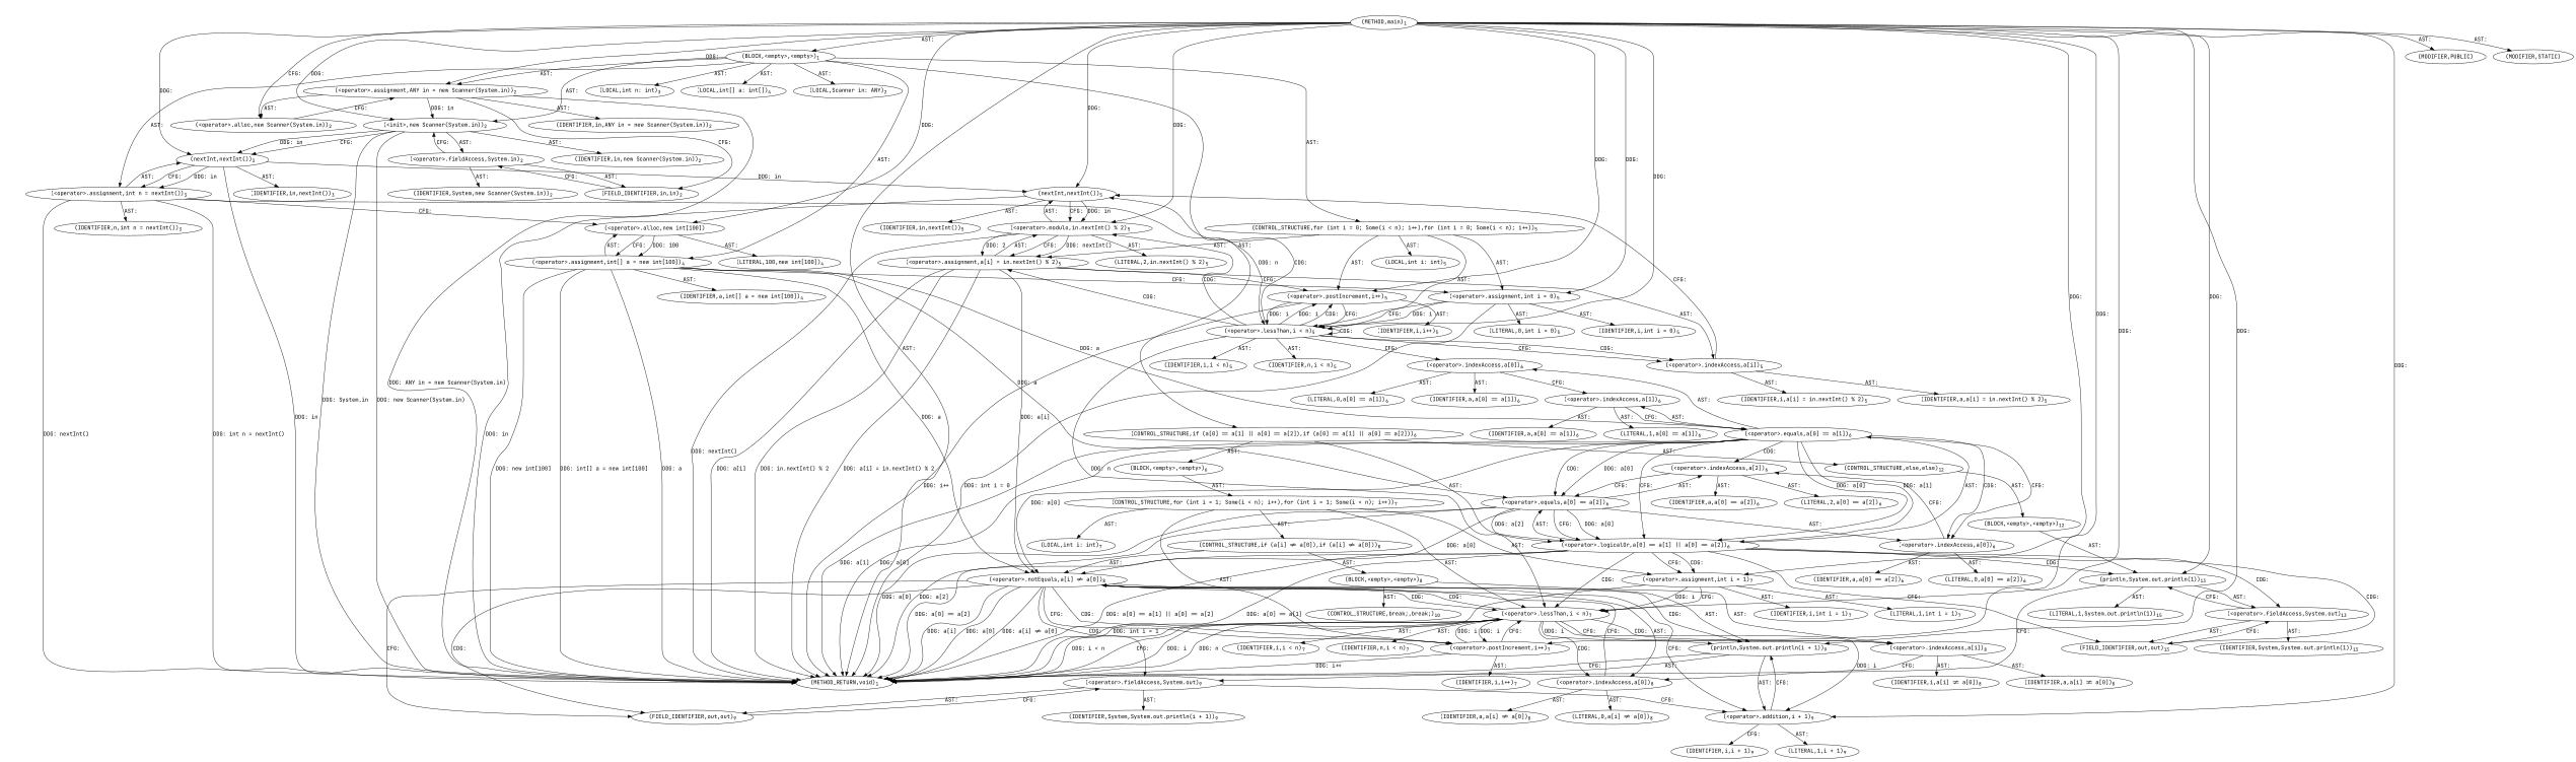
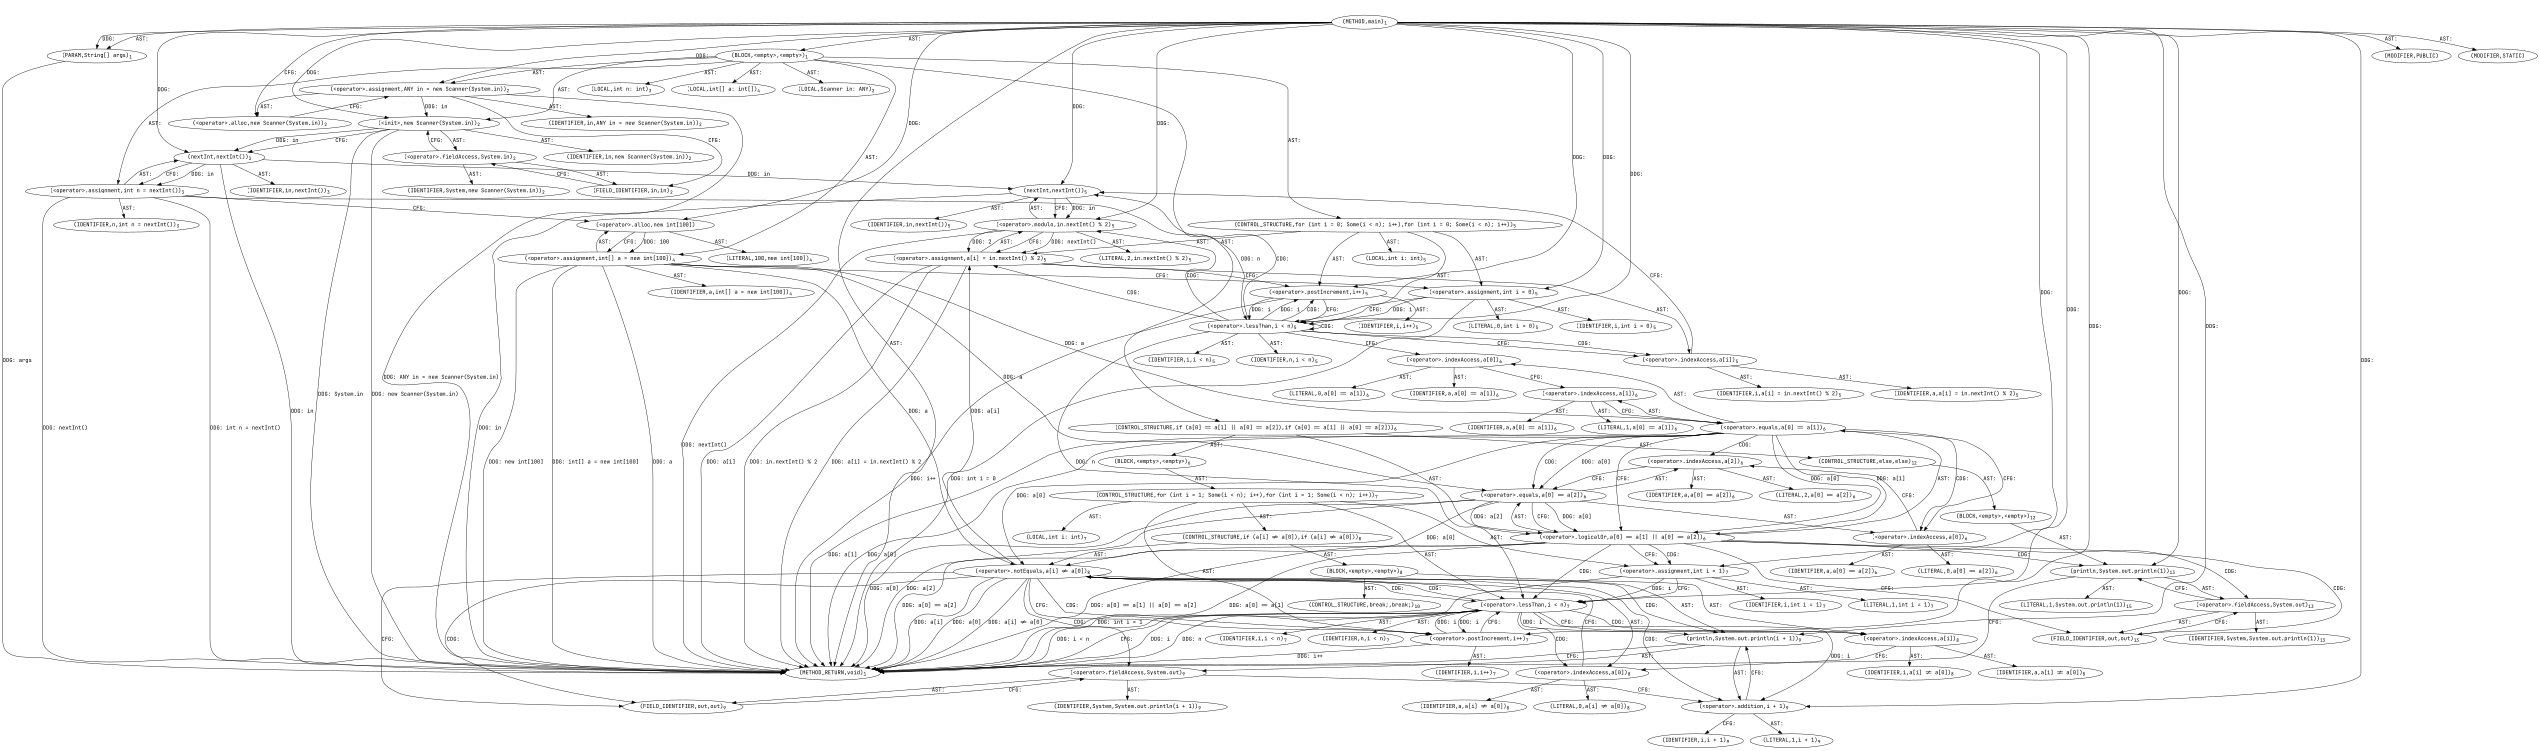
  digraph {
    fontname="JetBrains Mono"
    node [fontname="JetBrains Mono"]
    edge [fontname="JetBrains Mono"]
    n1 [label=<(METHOD,main)<SUB>1</SUB>>]
+   n2 [label=<(PARAM,String[] args)<SUB>1</SUB>>]
    n3 [label=<(BLOCK,&lt;empty&gt;,&lt;empty&gt;)<SUB>1</SUB>>]
    n4 [label=<(&lt;operator&gt;.assignment,ANY in = new Scanner(System.in))<SUB>2</SUB>>]
    n5 [label=<(&lt;operator&gt;.alloc,new Scanner(System.in))<SUB>2</SUB>>]
    n6 [label=<(&lt;init&gt;,new Scanner(System.in))<SUB>2</SUB>>]
    n7 [label=<(nextInt,nextInt())<SUB>3</SUB>>]
    n8 [label=<(&lt;operator&gt;.alloc,new int[100])>]
    n9 [label=<(&lt;operator&gt;.assignment,int i = 0)<SUB>5</SUB>>]
    n10 [label=<(&lt;operator&gt;.lessThan,i &lt; n)<SUB>5</SUB>>]
    n11 [label=<(&lt;operator&gt;.postIncrement,i++)<SUB>5</SUB>>]
    n12 [label=<(&lt;operator&gt;.modulo,in.nextInt() % 2)<SUB>5</SUB>>]
    n13 [label=<(nextInt,nextInt())<SUB>5</SUB>>]
    n14 [label=<(&lt;operator&gt;.assignment,int i = 1)<SUB>7</SUB>>]
    n15 [label=<(&lt;operator&gt;.lessThan,i &lt; n)<SUB>7</SUB>>]
    n16 [label=<(&lt;operator&gt;.postIncrement,i++)<SUB>7</SUB>>]
    n17 [label=<(println,System.out.println(i + 1))<SUB>9</SUB>>]
    n18 [label=<(&lt;operator&gt;.addition,i + 1)<SUB>9</SUB>>]
    n19 [label=<(println,System.out.println(1))<SUB>13</SUB>>]
    n20 [label=<(MODIFIER,PUBLIC)>]
    n21 [label=<(MODIFIER,STATIC)>]
    n22 [label=<(METHOD_RETURN,void)<SUB>1</SUB>>]
    n23 [label=<(LOCAL,Scanner in: ANY)<SUB>2</SUB>>]
    n24 [label=<(LOCAL,int n: int)<SUB>3</SUB>>]
    n25 [label=<(&lt;operator&gt;.assignment,int n = nextInt())<SUB>3</SUB>>]
    n26 [label=<(LOCAL,int[] a: int[])<SUB>4</SUB>>]
    n27 [label=<(&lt;operator&gt;.assignment,int[] a = new int[100])<SUB>4</SUB>>]
    n28 [label=<(CONTROL_STRUCTURE,for (int i = 0; Some(i &lt; n); i++),for (int i = 0; Some(i &lt; n); i++))<SUB>5</SUB>>]
    n29 [label=<(CONTROL_STRUCTURE,if (a[0] == a[1] || a[0] == a[2]),if (a[0] == a[1] || a[0] == a[2]))<SUB>6</SUB>>]
    n30 [label=<(IDENTIFIER,in,ANY in = new Scanner(System.in))<SUB>2</SUB>>]
    n31 [label=<(FIELD_IDENTIFIER,in,in)<SUB>2</SUB>>]
    n32 [label=<(IDENTIFIER,in,new Scanner(System.in))<SUB>2</SUB>>]
    n33 [label=<(&lt;operator&gt;.fieldAccess,System.in)<SUB>2</SUB>>]
    n34 [label=<(IDENTIFIER,in,nextInt())<SUB>3</SUB>>]
    n35 [label=<(LITERAL,100,new int[100])<SUB>4</SUB>>]
    n36 [label=<(IDENTIFIER,i,int i = 0)<SUB>5</SUB>>]
    n37 [label=<(LITERAL,0,int i = 0)<SUB>5</SUB>>]
    n38 [label=<(&lt;operator&gt;.assignment,a[i] = in.nextInt() % 2)<SUB>5</SUB>>]
    n39 [label=<(IDENTIFIER,i,i &lt; n)<SUB>5</SUB>>]
    n40 [label=<(IDENTIFIER,n,i &lt; n)<SUB>5</SUB>>]
    n41 [label=<(&lt;operator&gt;.indexAccess,a[i])<SUB>5</SUB>>]
    n42 [label=<(&lt;operator&gt;.indexAccess,a[0])<SUB>6</SUB>>]
    n43 [label=<(IDENTIFIER,i,i++)<SUB>5</SUB>>]
    n44 [label=<(LITERAL,2,in.nextInt() % 2)<SUB>5</SUB>>]
    n45 [label=<(IDENTIFIER,in,nextInt())<SUB>5</SUB>>]
    n46 [label=<(IDENTIFIER,i,int i = 1)<SUB>7</SUB>>]
    n47 [label=<(LITERAL,1,int i = 1)<SUB>7</SUB>>]
    n48 [label=<(&lt;operator&gt;.notEquals,a[i] != a[0])<SUB>8</SUB>>]
    n49 [label=<(IDENTIFIER,i,i &lt; n)<SUB>7</SUB>>]
    n50 [label=<(IDENTIFIER,n,i &lt; n)<SUB>7</SUB>>]
    n51 [label=<(&lt;operator&gt;.indexAccess,a[i])<SUB>8</SUB>>]
    n52 [label=<(&lt;operator&gt;.indexAccess,a[0])<SUB>8</SUB>>]
    n53 [label=<(IDENTIFIER,i,i++)<SUB>7</SUB>>]
    n54 [label=<(&lt;operator&gt;.fieldAccess,System.out)<SUB>9</SUB>>]
    n55 [label=<(IDENTIFIER,i,i + 1)<SUB>9</SUB>>]
    n56 [label=<(LITERAL,1,i + 1)<SUB>9</SUB>>]
    n57 [label=<(&lt;operator&gt;.fieldAccess,System.out)<SUB>13</SUB>>]
    n58 [label=<(LITERAL,1,System.out.println(1))<SUB>15</SUB>>]
    n59 [label=<(IDENTIFIER,n,int n = nextInt())<SUB>3</SUB>>]
    n60 [label=<(IDENTIFIER,a,int[] a = new int[100])<SUB>4</SUB>>]
    n61 [label=<(&lt;operator&gt;.equals,a[0] == a[1])<SUB>6</SUB>>]
    n62 [label=<(&lt;operator&gt;.equals,a[0] == a[2])<SUB>6</SUB>>]
    n63 [label=<(LOCAL,int i: int)<SUB>5</SUB>>]
    n64 [label=<(&lt;operator&gt;.logicalOr,a[0] == a[1] || a[0] == a[2])<SUB>6</SUB>>]
    n65 [label=<(BLOCK,&lt;empty&gt;,&lt;empty&gt;)<SUB>6</SUB>>]
    n66 [label=<(CONTROL_STRUCTURE,else,else)<SUB>12</SUB>>]
    n67 [label=<(IDENTIFIER,System,new Scanner(System.in))<SUB>2</SUB>>]
    n68 [label=<(&lt;operator&gt;.indexAccess,a[1])<SUB>6</SUB>>]
    n69 [label=<(&lt;operator&gt;.indexAccess,a[0])<SUB>6</SUB>>]
    n70 [label=<(&lt;operator&gt;.indexAccess,a[2])<SUB>6</SUB>>]
    n71 [label=<(FIELD_IDENTIFIER,out,out)<SUB>9</SUB>>]
    n72 [label=<(IDENTIFIER,a,a[i] = in.nextInt() % 2)<SUB>5</SUB>>]
    n73 [label=<(IDENTIFIER,i,a[i] = in.nextInt() % 2)<SUB>5</SUB>>]
    n74 [label=<(IDENTIFIER,a,a[0] == a[1])<SUB>6</SUB>>]
    n75 [label=<(LITERAL,0,a[0] == a[1])<SUB>6</SUB>>]
    n76 [label=<(FIELD_IDENTIFIER,out,out)<SUB>13</SUB>>]
    n77 [label=<(CONTROL_STRUCTURE,for (int i = 1; Some(i &lt; n); i++),for (int i = 1; Some(i &lt; n); i++))<SUB>7</SUB>>]
    n78 [label=<(BLOCK,&lt;empty&gt;,&lt;empty&gt;)<SUB>12</SUB>>]
    n79 [label=<(IDENTIFIER,System,System.out.println(1))<SUB>13</SUB>>]
    n80 [label=<(IDENTIFIER,a,a[0] == a[1])<SUB>6</SUB>>]
    n81 [label=<(LITERAL,1,a[0] == a[1])<SUB>6</SUB>>]
    n82 [label=<(IDENTIFIER,a,a[0] == a[2])<SUB>6</SUB>>]
    n83 [label=<(LITERAL,0,a[0] == a[2])<SUB>6</SUB>>]
    n84 [label=<(IDENTIFIER,a,a[0] == a[2])<SUB>6</SUB>>]
    n85 [label=<(LITERAL,2,a[0] == a[2])<SUB>6</SUB>>]
    n86 [label=<(LOCAL,int i: int)<SUB>7</SUB>>]
    n87 [label=<(CONTROL_STRUCTURE,if (a[i] != a[0]),if (a[i] != a[0]))<SUB>8</SUB>>]
    n88 [label=<(BLOCK,&lt;empty&gt;,&lt;empty&gt;)<SUB>8</SUB>>]
    n89 [label=<(IDENTIFIER,a,a[i] != a[0])<SUB>8</SUB>>]
    n90 [label=<(IDENTIFIER,i,a[i] != a[0])<SUB>8</SUB>>]
    n91 [label=<(IDENTIFIER,a,a[i] != a[0])<SUB>8</SUB>>]
    n92 [label=<(LITERAL,0,a[i] != a[0])<SUB>8</SUB>>]
    n93 [label=<(CONTROL_STRUCTURE,break;,break;)<SUB>10</SUB>>]
    n94 [label=<(IDENTIFIER,System,System.out.println(i + 1))<SUB>9</SUB>>]
+   n1 -> n2 [label="AST: "]
+   n1 -> n2 [label="DDG: "]
    n1 -> n3 [label="AST: "]
    n1 -> n4 [label="DDG: "]
    n1 -> n5 [label="CFG: "]
    n1 -> n6 [label="DDG: "]
    n1 -> n7 [label="DDG: "]
    n1 -> n8 [label="DDG: "]
    n1 -> n9 [label="DDG: "]
    n1 -> n10 [label="DDG: "]
    n1 -> n11 [label="DDG: "]
    n1 -> n12 [label="DDG: "]
    n1 -> n13 [label="DDG: "]
    n1 -> n14 [label="DDG: "]
    n1 -> n15 [label="DDG: "]
    n1 -> n16 [label="DDG: "]
    n1 -> n17 [label="DDG: "]
    n1 -> n18 [label="DDG: "]
    n1 -> n19 [label="DDG: "]
    n1 -> n20 [label="AST: "]
    n1 -> n21 [label="AST: "]
    n1 -> n22 [label="AST: "]
+   n2 -> n22 [label="DDG: args"]
    n3 -> n4 [label="AST: "]
    n3 -> n6 [label="AST: "]
    n3 -> n23 [label="AST: "]
    n3 -> n24 [label="AST: "]
    n3 -> n25 [label="AST: "]
    n3 -> n26 [label="AST: "]
    n3 -> n27 [label="AST: "]
    n3 -> n28 [label="AST: "]
    n3 -> n29 [label="AST: "]
    n4 -> n5 [label="AST: "]
    n4 -> n6 [label="DDG: in"]
    n4 -> n22 [label="DDG: ANY in = new Scanner(System.in)"]
    n4 -> n30 [label="AST: "]
    n4 -> n31 [label="CFG: "]
    n5 -> n4 [label="CFG: "]
    n6 -> n7 [label="CFG: "]
    n6 -> n7 [label="DDG: in"]
    n6 -> n22 [label="DDG: System.in"]
    n6 -> n22 [label="DDG: new Scanner(System.in)"]
    n6 -> n32 [label="AST: "]
    n6 -> n33 [label="AST: "]
    n7 -> n13 [label="DDG: in"]
    n7 -> n22 [label="DDG: in"]
    n7 -> n25 [label="CFG: "]
    n7 -> n25 [label="DDG: in"]
    n7 -> n34 [label="AST: "]
    n8 -> n27 [label="CFG: "]
    n8 -> n27 [label="DDG: 100"]
    n8 -> n35 [label="AST: "]
    n9 -> n10 [label="CFG: "]
    n9 -> n10 [label="DDG: i"]
    n9 -> n22 [label="DDG: int i = 0"]
    n9 -> n36 [label="AST: "]
    n9 -> n37 [label="AST: "]
    n10 -> n10 [label="CDG: "]
    n10 -> n11 [label="DDG: i"]
    n10 -> n11 [label="CDG: "]
    n10 -> n12 [label="CDG: "]
    n10 -> n13 [label="CDG: "]
    n10 -> n15 [label="DDG: n"]
    n10 -> n38 [label="CDG: "]
    n10 -> n39 [label="AST: "]
    n10 -> n40 [label="AST: "]
    n10 -> n41 [label="CFG: "]
    n10 -> n41 [label="CDG: "]
    n10 -> n42 [label="CFG: "]
    n11 -> n10 [label="CFG: "]
    n11 -> n10 [label="DDG: i"]
    n11 -> n22 [label="DDG: i++"]
    n11 -> n43 [label="AST: "]
    n12 -> n13 [label="AST: "]
    n12 -> n22 [label="DDG: nextInt()"]
    n12 -> n38 [label="CFG: "]
    n12 -> n38 [label="DDG: nextInt()"]
    n12 -> n38 [label="DDG: 2"]
    n12 -> n44 [label="AST: "]
    n13 -> n12 [label="CFG: "]
    n13 -> n12 [label="DDG: in"]
    n13 -> n22 [label="DDG: in"]
    n13 -> n45 [label="AST: "]
    n14 -> n15 [label="CFG: "]
    n14 -> n15 [label="DDG: i"]
    n14 -> n22 [label="DDG: int i = 1"]
    n14 -> n46 [label="AST: "]
    n14 -> n47 [label="AST: "]
    n15 -> n16 [label="DDG: i"]
    n15 -> n17 [label="DDG: i"]
    n15 -> n18 [label="DDG: i"]
    n15 -> n22 [label="CFG: "]
    n15 -> n22 [label="DDG: i"]
    n15 -> n22 [label="DDG: n"]
    n15 -> n22 [label="DDG: i &lt; n"]
    n15 -> n48 [label="CDG: "]
    n15 -> n49 [label="AST: "]
    n15 -> n50 [label="AST: "]
    n15 -> n51 [label="CFG: "]
    n15 -> n51 [label="CDG: "]
    n15 -> n52 [label="CDG: "]
    n16 -> n15 [label="CFG: "]
    n16 -> n15 [label="DDG: i"]
    n16 -> n22 [label="DDG: i++"]
    n16 -> n53 [label="AST: "]
    n17 -> n18 [label="AST: "]
    n17 -> n22 [label="CFG: "]
    n17 -> n54 [label="AST: "]
    n18 -> n17 [label="CFG: "]
    n18 -> n55 [label="CFG: "]
    n18 -> n56 [label="AST: "]
    n19 -> n22 [label="CFG: "]
    n19 -> n57 [label="AST: "]
    n19 -> n58 [label="AST: "]
    n25 -> n7 [label="AST: "]
    n25 -> n8 [label="CFG: "]
    n25 -> n10 [label="DDG: n"]
    n25 -> n22 [label="DDG: nextInt()"]
    n25 -> n22 [label="DDG: int n = nextInt()"]
    n25 -> n59 [label="AST: "]
    n27 -> n8 [label="AST: "]
    n27 -> n9 [label="CFG: "]
    n27 -> n22 [label="DDG: a"]
    n27 -> n22 [label="DDG: new int[100]"]
    n27 -> n22 [label="DDG: int[] a = new int[100]"]
    n27 -> n48 [label="DDG: a"]
    n27 -> n60 [label="AST: "]
    n27 -> n61 [label="DDG: a"]
    n27 -> n62 [label="DDG: a"]
    n28 -> n9 [label="AST: "]
    n28 -> n10 [label="AST: "]
    n28 -> n11 [label="AST: "]
    n28 -> n38 [label="AST: "]
    n28 -> n63 [label="AST: "]
    n29 -> n64 [label="AST: "]
    n29 -> n65 [label="AST: "]
    n29 -> n66 [label="AST: "]
    n31 -> n33 [label="CFG: "]
    n33 -> n6 [label="CFG: "]
    n33 -> n31 [label="AST: "]
    n33 -> n67 [label="AST: "]
    n38 -> n11 [label="CFG: "]
    n38 -> n12 [label="AST: "]
    n38 -> n22 [label="DDG: a[i]"]
    n38 -> n22 [label="DDG: in.nextInt() % 2"]
    n38 -> n22 [label="DDG: a[i] = in.nextInt() % 2"]
    n38 -> n41 [label="AST: "]
-   n38 -> n48 [label="DDG: a[i]"]
+   n48 -> n38 [label="DDG: a[i]"]
    n41 -> n13 [label="CFG: "]
    n41 -> n72 [label="AST: "]
    n41 -> n73 [label="AST: "]
    n42 -> n68 [label="CFG: "]
    n42 -> n74 [label="AST: "]
    n42 -> n75 [label="AST: "]
    n48 -> n15 [label="CDG: "]
    n48 -> n16 [label="CFG: "]
    n48 -> n16 [label="CDG: "]
    n48 -> n17 [label="CDG: "]
-   n48 -> n18 [label="CFG: "]
+   n48 -> n18 [label="CDG: "]
    n48 -> n22 [label="DDG: a[i]"]
    n48 -> n22 [label="DDG: a[0]"]
    n48 -> n22 [label="DDG: a[i] != a[0]"]
    n48 -> n51 [label="AST: "]
    n48 -> n52 [label="AST: "]
    n48 -> n54 [label="CDG: "]
    n48 -> n71 [label="CFG: "]
    n48 -> n71 [label="CDG: "]
    n51 -> n52 [label="CFG: "]
    n51 -> n89 [label="AST: "]
    n51 -> n90 [label="AST: "]
    n52 -> n48 [label="CFG: "]
    n52 -> n91 [label="AST: "]
    n52 -> n92 [label="AST: "]
    n54 -> n18 [label="CFG: "]
    n54 -> n71 [label="AST: "]
    n54 -> n94 [label="AST: "]
    n57 -> n19 [label="CFG: "]
    n57 -> n76 [label="AST: "]
    n57 -> n79 [label="AST: "]
    n61 -> n22 [label="DDG: a[0]"]
    n61 -> n22 [label="DDG: a[1]"]
    n61 -> n42 [label="AST: "]
    n61 -> n48 [label="DDG: a[0]"]
    n61 -> n62 [label="DDG: a[0]"]
    n61 -> n62 [label="CDG: "]
    n61 -> n64 [label="CFG: "]
    n61 -> n64 [label="DDG: a[0]"]
    n61 -> n64 [label="DDG: a[1]"]
    n61 -> n68 [label="AST: "]
    n61 -> n69 [label="CFG: "]
    n61 -> n69 [label="CDG: "]
    n61 -> n70 [label="CDG: "]
    n62 -> n22 [label="DDG: a[0]"]
    n62 -> n22 [label="DDG: a[2]"]
    n62 -> n48 [label="DDG: a[0]"]
    n62 -> n64 [label="CFG: "]
    n62 -> n64 [label="DDG: a[0]"]
    n62 -> n64 [label="DDG: a[2]"]
    n62 -> n69 [label="AST: "]
    n62 -> n70 [label="AST: "]
    n64 -> n14 [label="CFG: "]
    n64 -> n14 [label="CDG: "]
    n64 -> n15 [label="CDG: "]
    n64 -> n19 [label="CDG: "]
    n64 -> n22 [label="DDG: a[0] == a[1]"]
    n64 -> n22 [label="DDG: a[0] == a[2]"]
    n64 -> n22 [label="DDG: a[0] == a[1] || a[0] == a[2]"]
    n64 -> n57 [label="CDG: "]
    n64 -> n61 [label="AST: "]
    n64 -> n62 [label="AST: "]
    n64 -> n76 [label="CFG: "]
    n64 -> n76 [label="CDG: "]
    n65 -> n77 [label="AST: "]
    n66 -> n78 [label="AST: "]
    n68 -> n61 [label="CFG: "]
    n68 -> n80 [label="AST: "]
    n68 -> n81 [label="AST: "]
    n69 -> n70 [label="CFG: "]
    n69 -> n82 [label="AST: "]
    n69 -> n83 [label="AST: "]
    n70 -> n62 [label="CFG: "]
    n70 -> n84 [label="AST: "]
    n70 -> n85 [label="AST: "]
    n71 -> n54 [label="CFG: "]
    n76 -> n57 [label="CFG: "]
    n77 -> n14 [label="AST: "]
    n77 -> n15 [label="AST: "]
    n77 -> n16 [label="AST: "]
    n77 -> n86 [label="AST: "]
    n77 -> n87 [label="AST: "]
    n78 -> n19 [label="AST: "]
    n87 -> n48 [label="AST: "]
    n87 -> n88 [label="AST: "]
    n88 -> n17 [label="AST: "]
    n88 -> n93 [label="AST: "]
  }
